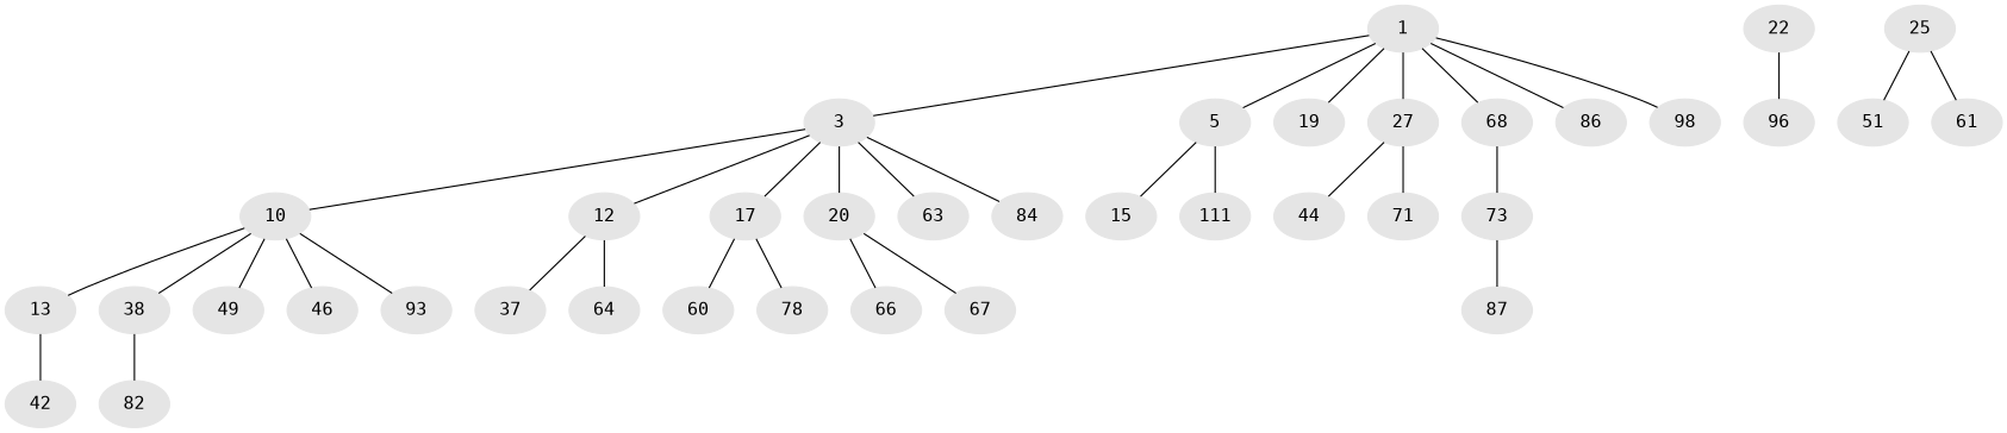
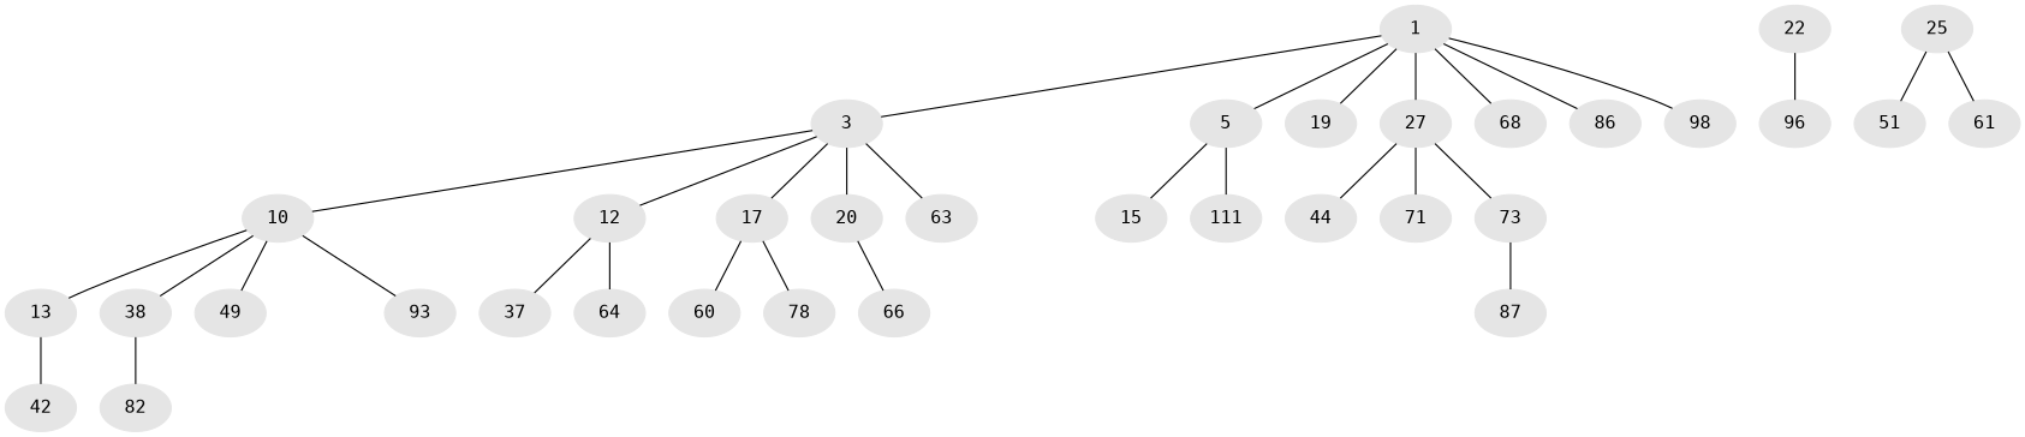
  graph {
    fontname="DejaVu Sans Mono"
    node [color=gray90 fontname="DejaVu Sans Mono" style=filled]
    edge [fontname="DejaVu Sans Mono"]
    1 [super="+2+7+91"]
    3 [super="+4+6+8"]
    5 [super="+74+14+49"]
    19
    27 [super="+32+88"]
    68 [super="+72"]
    86
    98 [super="+114"]
    10 [super="+11+23"]
    12 [super="+30+34+85"]
    17 [super="+24+29+54"]
    20 [super="+101+28"]
    63 [super="+100"]
-   84
    15 [super="+77+58"]
    111
    22 [super="+31+53+59"]
    96
    44 [super="+48+112+116"]
    71
    73 [super="+81"]
    13 [super="+16"]
    38 [super="+69+43"]
    n24 [label=49]
-   46 [super="+95+47"]
    93
    37 [super="+92+62"]
    64 [super="+117+65"]
    60 [super="+90"]
    78
    66
-   67
    42 [super="+89"]
    25 [super="+109+26"]
    51 [super="+115+104"]
    61
    82
    87
    1 -- 3
    1 -- 5
    1 -- 19
    1 -- 27
    1 -- 68
    1 -- 86
    1 -- 98
    3 -- 10
    3 -- 12
    3 -- 17
    3 -- 20
    3 -- 63
-   3 -- 84
    5 -- 15
    5 -- 111
    27 -- 44
    27 -- 71
-   68 -- 73
+   27 -- 73
    10 -- 13
    10 -- 38
    10 -- n24
-   10 -- 46
    10 -- 93
    12 -- 37
    12 -- 64
    17 -- 60
    17 -- 78
    20 -- 66
-   20 -- 67
    22 -- 96
    73 -- 87
    13 -- 42
    38 -- 82
    25 -- 51
    25 -- 61
  }
